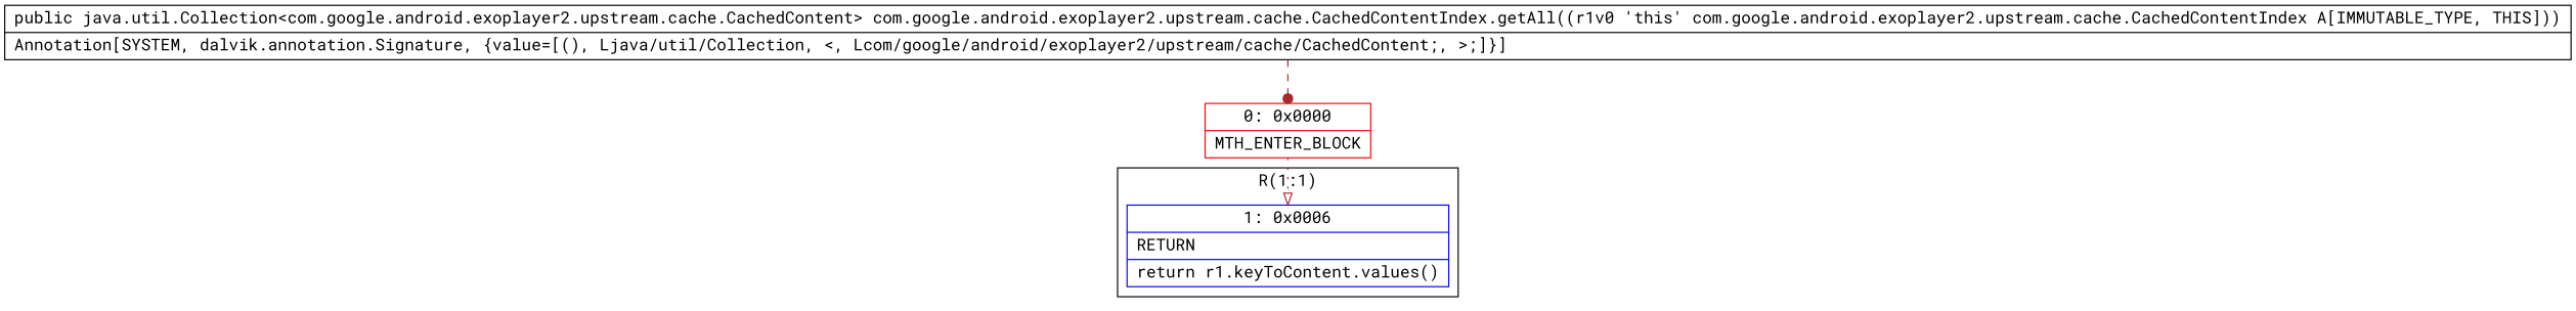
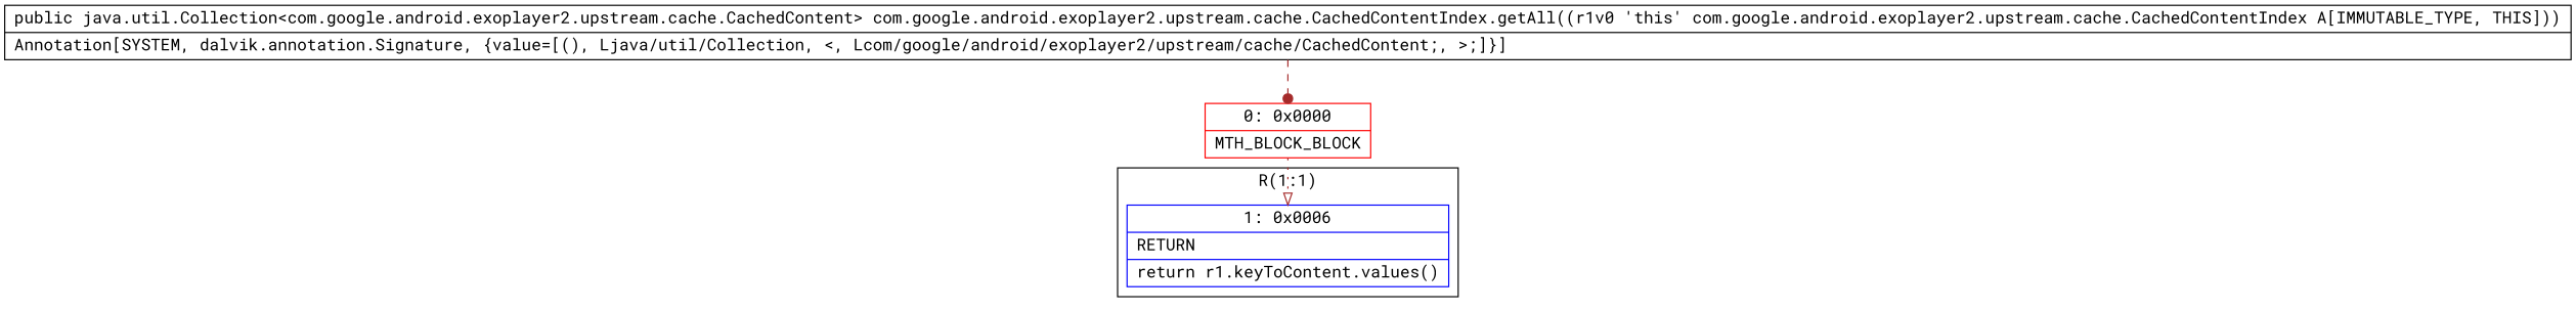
  digraph {
    fontname="Roboto Mono"
    node [shape=record fontname="Roboto Mono"]
    edge [color=brown fontname="Roboto Mono"]
    n1 [color=blue label="{1\:\ 0x0006|RETURN\l|return r1.keyToContent.values()\l}"]
-   n2 [color=red label="{0\:\ 0x0000|MTH_ENTER_BLOCK\l}"]
+   n2 [color=red label="{0\:\ 0x0000|MTH_BLOCK_BLOCK\l}"]
    n3 [label="{public java.util.Collection\<com.google.android.exoplayer2.upstream.cache.CachedContent\> com.google.android.exoplayer2.upstream.cache.CachedContentIndex.getAll((r1v0 'this' com.google.android.exoplayer2.upstream.cache.CachedContentIndex A[IMMUTABLE_TYPE, THIS]))  | Annotation[SYSTEM, dalvik.annotation.Signature, \{value=[(), Ljava\/util\/Collection, \<, Lcom\/google\/android\/exoplayer2\/upstream\/cache\/CachedContent;, \>;]\}]\l}"]
    subgraph cluster_1 {
      label="R(1:1)"
      n1
    }
    n2 -> n1 [style=dotted arrowhead=onormal]
    n3 -> n2 [style=dashed arrowhead=dot]
  }
